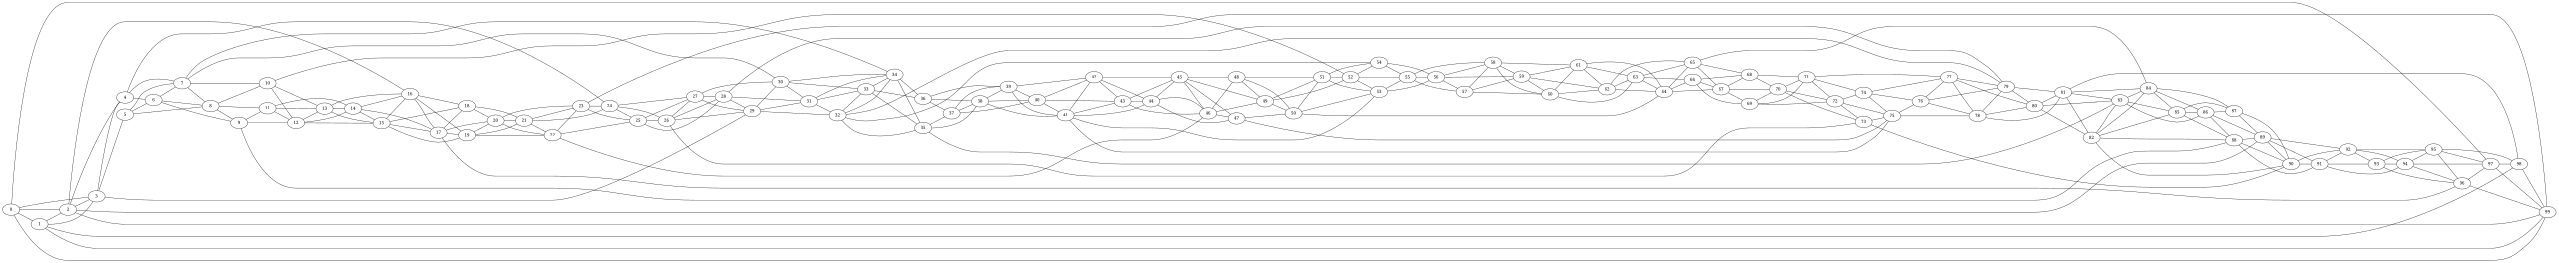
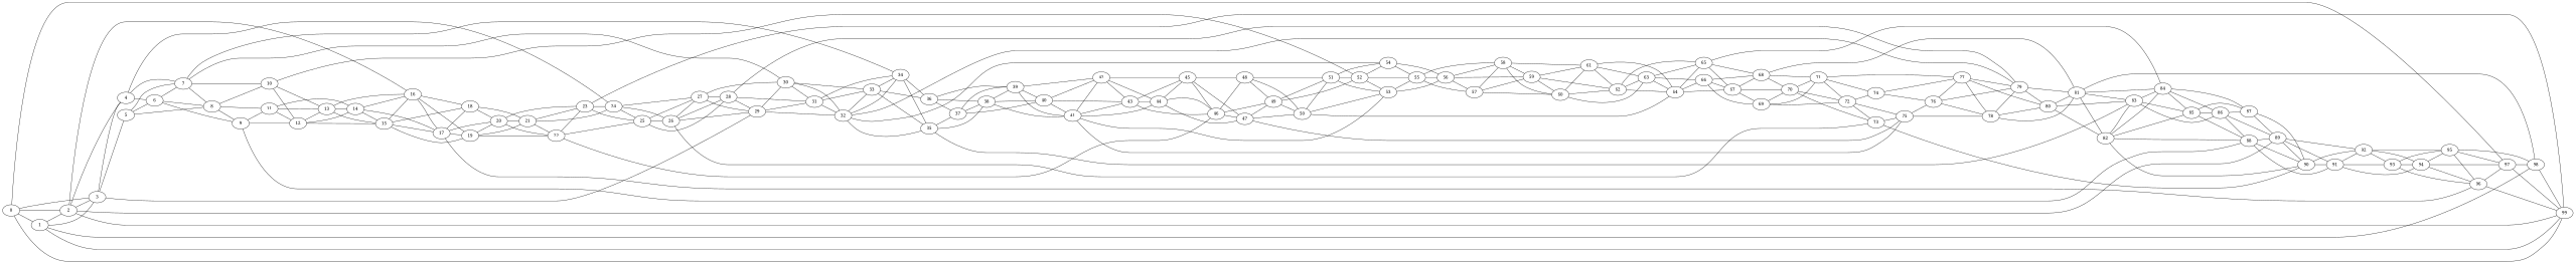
  strict graph {
    fontname="Noto Serif"
    rankdir=LR
    node [fontname="Noto Serif"]
    edge [fontname="Noto Serif" is_available=True prob=1.0]
    0
    1
    2
    3
    97
    99
    98
    4
    16
    89
    5
    29
    6
    7
    24
    17
    18
    19
    90
    91
    92
    8
    30
    31
    32
    9
    10
    34
    25
    26
    27
    11
    12
    88
    13
    52
    33
    35
    36
    14
    15
    54
    53
    55
    20
    96
    21
    22
    23
    46
    28
    47
    48
    49
    73
    79
    75
    81
    80
    37
    38
    83
    56
    39
    40
    41
    84
    85
    86
    42
    43
    44
    45
    76
    78
    50
    51
    64
    65
    66
    67
    57
    58
    59
    60
    61
    62
    63
    68
    69
    70
    71
    87
    72
    74
    77
    82
    93
    94
    95
    0 -- 1 [prob=0.309221044206]
    0 -- 2 [prob=0.143473855809]
    0 -- 3
    0 -- 97
    0 -- 99 [prob=0.190881756201]
    1 -- 2 [prob=0.381809249496]
    1 -- 3 [prob=0.341715116753]
    1 -- 99 [prob=0.718713650563]
    1 -- 98 [prob=0.532660062595]
    2 -- 3 [prob=0.164452676534]
    2 -- 99 [prob=0.930385127934]
    2 -- 4 [prob=0.352151763201]
    2 -- 16
    2 -- 89 [prob=0.346829310211]
    3 -- 4
    3 -- 5 [prob=0.0758371773802]
    3 -- 29 [prob=0.71541897518]
    97 -- 99
    97 -- 98 [prob=0.663926083892]
    98 -- 99
    4 -- 6 [prob=0.497765104181]
    4 -- 7 [prob=0.705008577062]
    4 -- 24 [prob=0.00806032401574]
    16 -- 17 [prob=0.113946611328]
    16 -- 18 [prob=0.261071546044]
    16 -- 19 [prob=0.713667336451]
    89 -- 90
    89 -- 91 [prob=0.183949837644]
    89 -- 92 [prob=0.0324326082699]
    5 -- 6 [prob=0.328466903352]
    5 -- 7 [prob=0.929777794647]
    5 -- 8
    29 -- 30 [prob=0.0100309365826]
    29 -- 31 [prob=0.97659770412]
    29 -- 32 [prob=0.133749376775]
    6 -- 7 [prob=0.831724677604]
    6 -- 8
    6 -- 9 [prob=0.284466072554]
    7 -- 8 [prob=0.471636039021]
    7 -- 30 [prob=0.321147971489]
    7 -- 10
    7 -- 34 [prob=0.476565787041]
    24 -- 25
    24 -- 26 [prob=0.0193419287371]
    24 -- 27
    17 -- 18 [prob=0.0451598049788]
    17 -- 19 [prob=0.288465355628]
    17 -- 20
    17 -- 96 [prob=0.832234883251]
    18 -- 20 [prob=0.751814686787]
    18 -- 21
    19 -- 20
    19 -- 21 [prob=0.704523565129]
    19 -- 22
    90 -- 91 [prob=0.413335871089]
    90 -- 92
    91 -- 92
    91 -- 93 [prob=0.235627490539]
    91 -- 94
    92 -- 93 [prob=0.754207896142]
    92 -- 94 [prob=0.823109203798]
    92 -- 95
    8 -- 9 [prob=0.164878187318]
    8 -- 10
    8 -- 11 [prob=0.868584980108]
    30 -- 31 [prob=0.224911416697]
-   30 -- 34 [prob=0.650697949641]
+   30 -- 32 [prob=0.650697949641]
    30 -- 33
    31 -- 32
    31 -- 34 [prob=0.618829628577]
    31 -- 33
    32 -- 34 [prob=0.476563770155]
    32 -- 33
    32 -- 35 [prob=0.467837983967]
    32 -- 54
    32 -- 79 [prob=0.240056777774]
    9 -- 11 [prob=0.562581752314]
    9 -- 12 [prob=0.601140299407]
    9 -- 88
    10 -- 12
    10 -- 13 [prob=0.612734661595]
    10 -- 52 [prob=0.584907852579]
    34 -- 35 [prob=0.851682642549]
    34 -- 36
    25 -- 26 [prob=0.293292570482]
    25 -- 27
    25 -- 28 [prob=0.142302069469]
    26 -- 29 [prob=0.472164115201]
    26 -- 27
    26 -- 28
    26 -- 73 [prob=0.233165309218]
    27 -- 29
    27 -- 30 [prob=0.301515617543]
    27 -- 28
    11 -- 12 [prob=0.829758215666]
    11 -- 13 [prob=0.952929875733]
    11 -- 14 [prob=0.406553745237]
    12 -- 13
    12 -- 14 [prob=0.349016557882]
    12 -- 15 [prob=0.143063317022]
    88 -- 89
    88 -- 90 [prob=0.78621049835]
    88 -- 91 [prob=0.909344375897]
    13 -- 16 [prob=0.806308707602]
    13 -- 14 [prob=0.554098072488]
    13 -- 15 [prob=0.487586728577]
    52 -- 54 [prob=0.673972508277]
    52 -- 53 [prob=0.185337749011]
    52 -- 55 [prob=0.406277050414]
    33 -- 34 [prob=0.357100683141]
    33 -- 35 [prob=0.67135877107]
    33 -- 36
    35 -- 37 [prob=0.350511155477]
    35 -- 38 [prob=0.346677804656]
    35 -- 83 [prob=0.706512635658]
    36 -- 37 [prob=0.0749907947957]
    36 -- 38 [prob=0.349427466733]
    36 -- 39 [prob=0.971550570386]
    14 -- 16 [prob=0.867132389374]
    14 -- 17 [prob=0.698022477084]
    14 -- 15 [prob=0.814739588904]
    15 -- 16 [prob=0.202140549707]
    15 -- 17
    15 -- 18
    15 -- 19 [prob=0.745293951294]
    54 -- 55 [prob=0.687127091618]
    54 -- 56 [prob=0.450709960828]
    53 -- 55 [prob=0.854960385838]
    53 -- 56 [prob=0.0420766298271]
    55 -- 56 [prob=0.19808199036]
    55 -- 57 [prob=0.166688530799]
    55 -- 58 [prob=0.735727755092]
    20 -- 21 [prob=0.0924134910839]
    20 -- 22 [prob=0.5388946791]
    20 -- 23 [prob=0.926293536109]
    96 -- 97
    96 -- 99 [prob=0.88360155058]
    21 -- 24
    21 -- 22 [prob=0.586979703186]
    21 -- 23 [prob=0.78877347401]
    22 -- 25 [prob=0.614011141827]
    22 -- 23 [prob=0.334076459648]
    22 -- 46
    23 -- 99 [prob=0.519020608764]
    23 -- 24
    23 -- 25 [prob=0.814841353095]
    46 -- 47
    46 -- 48
    46 -- 49 [prob=0.450152996914]
    28 -- 29
    28 -- 31
    28 -- 79
-   45 -- 49
+   47 -- 49
    47 -- 75 [prob=0.558050575156]
    47 -- 50 [prob=0.605411424773]
    48 -- 49
    48 -- 50 [prob=0.273485508797]
    48 -- 51 [prob=0.481771622131]
    49 -- 52
    49 -- 50 [prob=0.143354268695]
    49 -- 51 [prob=0.919168494632]
    73 -- 90
    73 -- 75 [prob=0.502533822039]
    79 -- 81 [prob=0.583002654842]
    79 -- 80 [prob=0.753629114704]
    75 -- 76 [prob=0.745291300934]
    75 -- 78 [prob=0.77826035262]
    81 -- 98 [prob=0.674717728803]
    81 -- 83 [prob=0.694511292884]
    81 -- 84 [prob=0.306433277563]
    81 -- 82
    80 -- 81 [prob=0.0395769527708]
    80 -- 83 [prob=0.275334159168]
    80 -- 82 [prob=0.292582760468]
    37 -- 38 [prob=0.973229814633]
    37 -- 39 [prob=0.224017992489]
    37 -- 40 [prob=0.0792135622975]
    38 -- 39 [prob=0.48143590993]
    38 -- 40 [prob=0.536705028806]
    38 -- 41 [prob=0.685928242313]
    83 -- 84 [prob=0.318428896133]
    83 -- 85
    83 -- 86 [prob=0.0313236029466]
    56 -- 57 [prob=0.856428666896]
    56 -- 58 [prob=0.404466304694]
    56 -- 59 [prob=0.024048502474]
    39 -- 40 [prob=0.383337783114]
    39 -- 41 [prob=0.845013947633]
    39 -- 42
    40 -- 41
    40 -- 42 [prob=0.247666702579]
    40 -- 43
    41 -- 53
    41 -- 75
    41 -- 42 [prob=0.062845084088]
    41 -- 43
    41 -- 44 [prob=0.962406407372]
    84 -- 85 [prob=0.0522118920168]
    84 -- 86 [prob=0.164939446424]
    84 -- 87 [prob=0.233691583085]
    85 -- 88 [prob=0.266917790158]
    85 -- 86
    85 -- 87 [prob=0.538584008723]
    86 -- 89 [prob=0.984142383988]
    86 -- 88 [prob=0.538638952731]
    86 -- 87 [prob=0.658884374757]
    42 -- 43 [prob=0.910505752012]
    42 -- 44 [prob=0.469880652114]
    42 -- 45 [prob=0.90026476802]
    43 -- 46 [prob=0.981698403821]
    43 -- 44 [prob=0.435755927968]
    43 -- 45 [prob=0.72160072844]
    44 -- 46
    44 -- 47 [prob=0.879216547938]
    44 -- 45 [prob=0.249861520657]
    45 -- 46 [prob=0.989183662686]
    45 -- 47
    45 -- 48 [prob=0.097958055423]
    76 -- 79 [prob=0.202122788788]
    76 -- 78 [prob=0.00354685074571]
    76 -- 77 [prob=0.761999119115]
    78 -- 79
    78 -- 81
    78 -- 80 [prob=0.782601334432]
    50 -- 53 [prob=0.424290805435]
    50 -- 51
    50 -- 64
    51 -- 52 [prob=0.373495979797]
    51 -- 54 [prob=0.986911015554]
    51 -- 53 [prob=0.819529484561]
    64 -- 65 [prob=0.754979299179]
    64 -- 66 [prob=0.677496459446]
    64 -- 67 [prob=0.68545044599]
    65 -- 84 [prob=0.895428062175]
    65 -- 67 [prob=0.560240106337]
    65 -- 68
    66 -- 67 [prob=0.721532452141]
    66 -- 68
    66 -- 69 [prob=0.647357859515]
    67 -- 68
    67 -- 69 [prob=0.955031369523]
    67 -- 70 [prob=0.915936118008]
    57 -- 58 [prob=0.844776089403]
    57 -- 59
    57 -- 60 [prob=0.0995341730229]
    58 -- 59 [prob=0.816940181268]
    58 -- 60 [prob=0.485254600484]
    58 -- 61
    59 -- 60
    59 -- 61 [prob=0.0415794424867]
    59 -- 62 [prob=0.549765721757]
    60 -- 61 [prob=0.406811244658]
    60 -- 62 [prob=0.0507389959073]
    60 -- 63 [prob=0.271761511084]
    61 -- 64 [prob=0.581039816854]
    61 -- 62 [prob=0.848864605085]
    61 -- 63 [prob=0.59147239051]
    62 -- 64 [prob=0.399080205644]
    62 -- 65 [prob=0.635052160896]
    62 -- 63 [prob=0.966207026473]
    63 -- 64 [prob=0.393433316992]
    63 -- 65 [prob=0.829552819638]
    63 -- 66 [prob=0.128815507755]
+   68 -- 81 [prob=0.730629884807]
    68 -- 70 [prob=0.428755288953]
    68 -- 71
    69 -- 70 [prob=0.0704429885951]
    69 -- 71 [prob=0.360138278982]
    69 -- 72 [prob=0.013424528776]
    70 -- 73 [prob=0.127973893274]
    70 -- 71
    70 -- 72
    71 -- 72
    71 -- 74 [prob=0.0375055951244]
    71 -- 77 [prob=0.562206179516]
    87 -- 89 [prob=0.0409496565364]
    87 -- 90 [prob=0.435924063256]
    72 -- 73 [prob=0.603423311248]
    72 -- 75 [prob=0.956472231904]
    72 -- 74 [prob=0.700604862791]
-   74 -- 75 [prob=0.367707766365]
    74 -- 76 [prob=0.839174308535]
    74 -- 77
    77 -- 79
    77 -- 80 [prob=0.321704771011]
    77 -- 78 [prob=0.387529191731]
    82 -- 90 [prob=0.527023817641]
    82 -- 88 [prob=0.0803865673834]
    82 -- 83 [prob=0.755264320121]
    82 -- 84 [prob=0.48603384496]
    82 -- 85 [prob=0.418283562304]
    93 -- 96
    93 -- 94 [prob=0.302861186367]
    93 -- 95
    94 -- 97
    94 -- 96
    94 -- 95
    95 -- 97 [prob=0.349704430374]
    95 -- 98
    95 -- 96 [prob=0.286961804698]
  }
